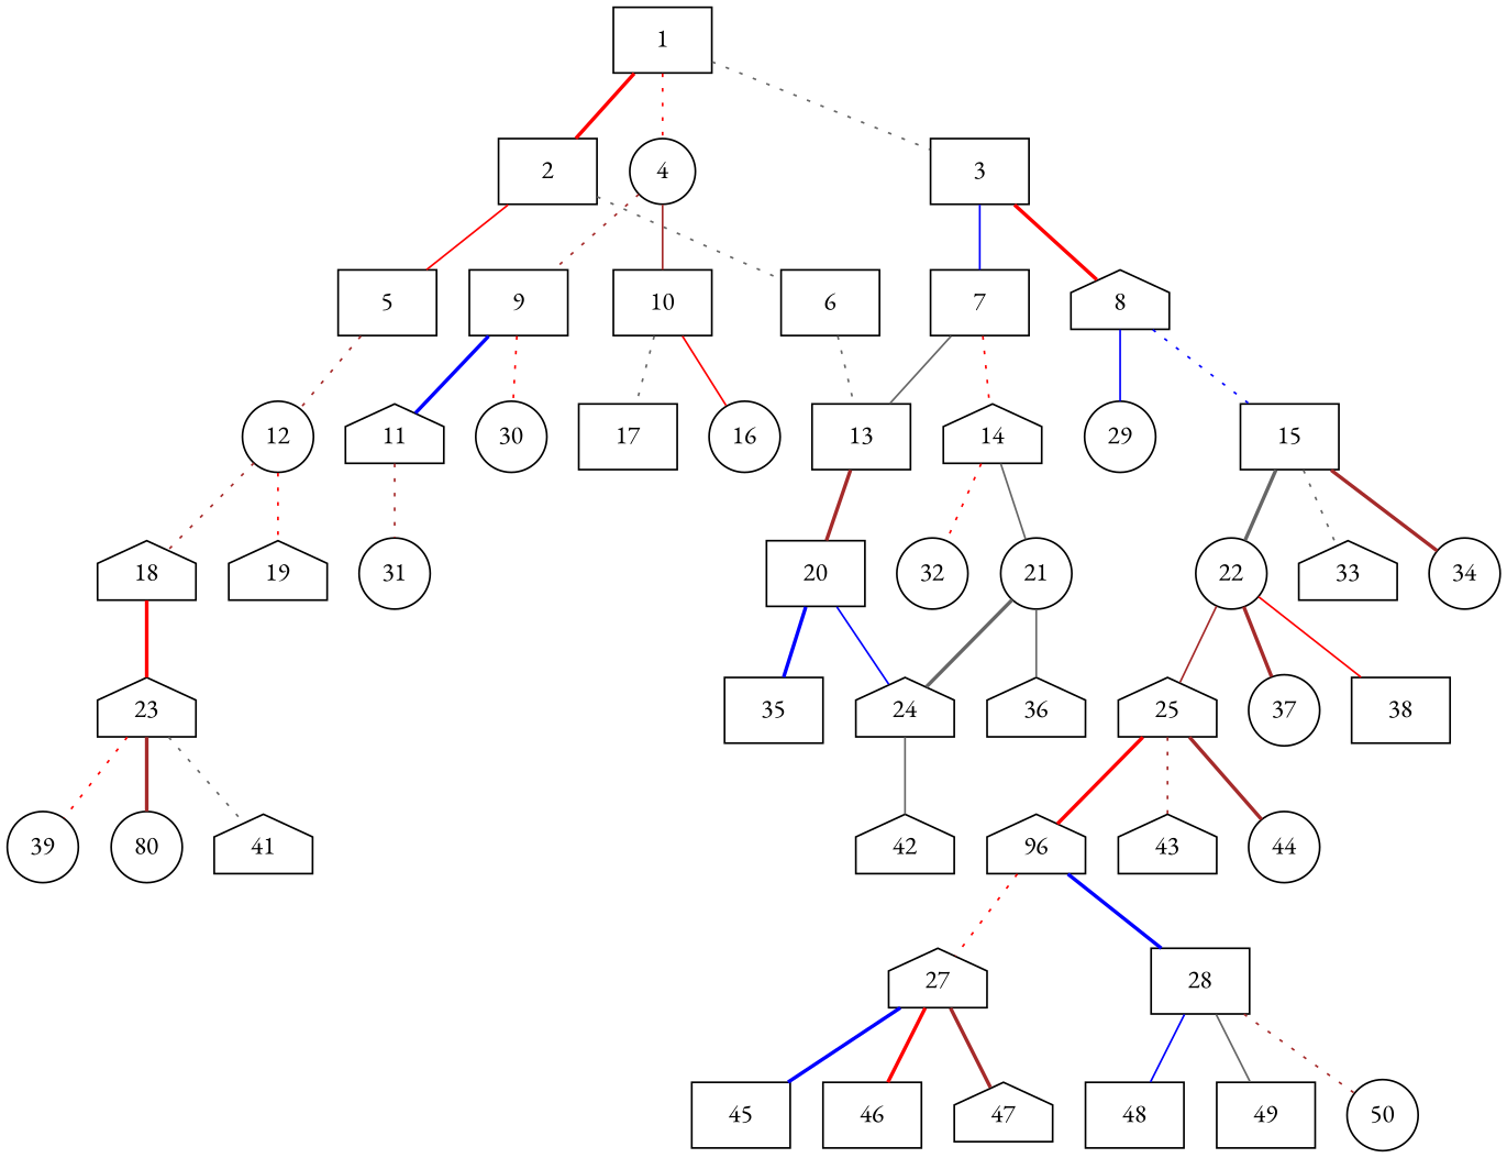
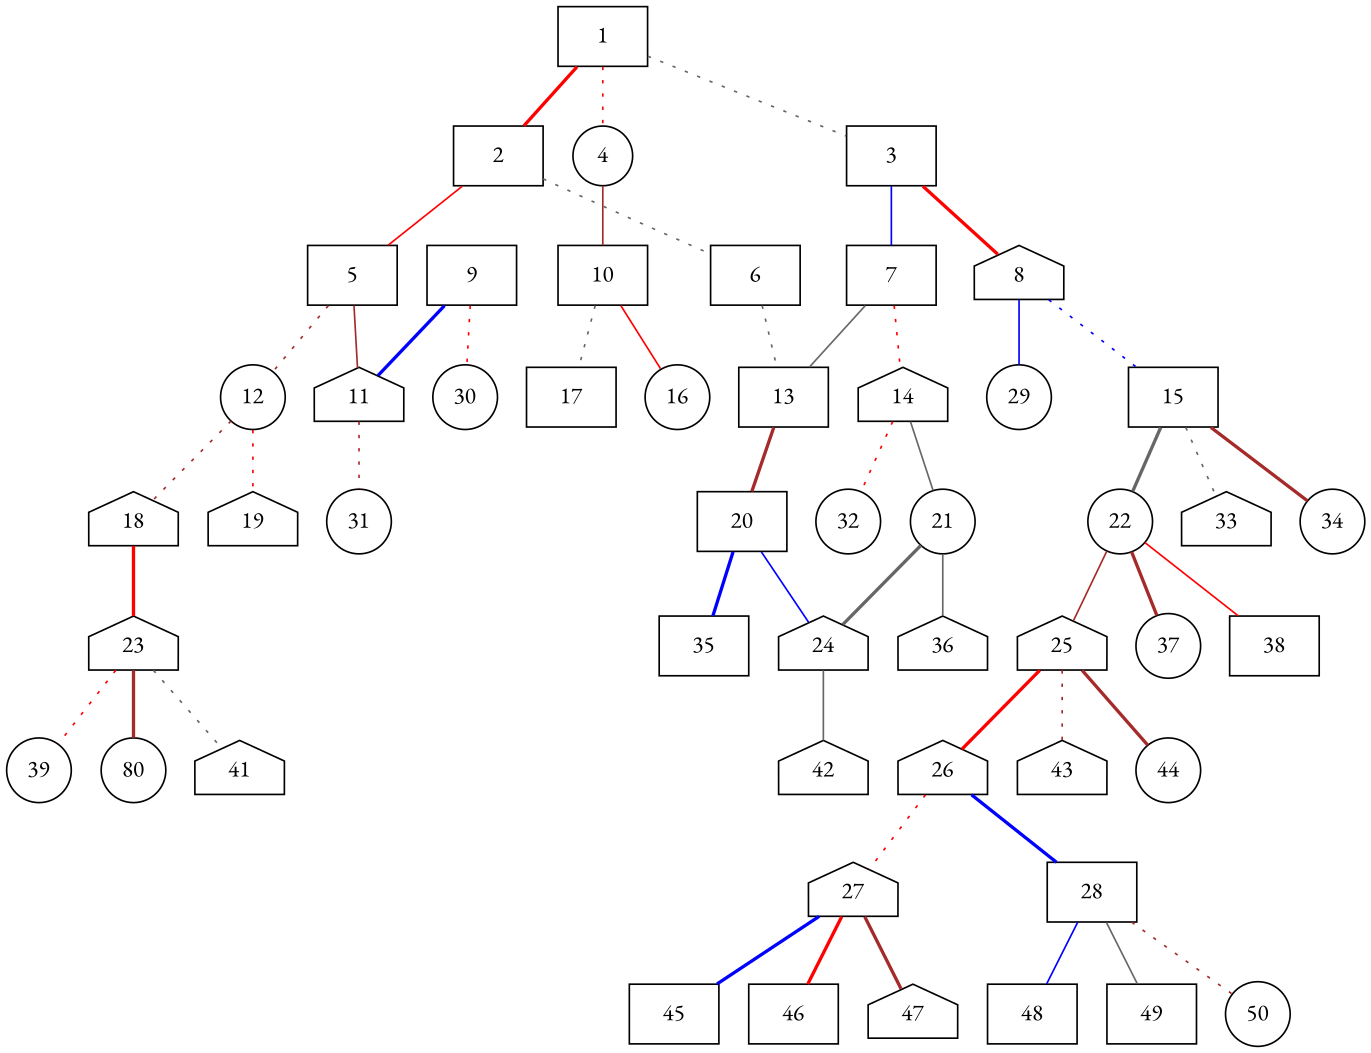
  graph {
    fontname="EB Garamond"
    node [chem=H fontname="EB Garamond" shape=box]
    edge [color=red fontname="EB Garamond" style=dotted valence=1]
    1 [chem=C]
    2 [chem=C]
    3 [chem=C]
    4 [chem=C shape=circle]
    5 [chem=C]
    6 [chem=N]
    7 [chem=C]
    8 [chem=N shape=house]
    9 [chem=C]
    10 [chem=N]
    11 [chem=C shape=house]
    12 [chem=C shape=circle]
    13 [chem=C]
    14 [chem=C shape=house]
    15 [chem=C]
    29 [shape=circle]
    30 [shape=circle]
    16 [chem=O shape=circle]
    17 [chem=O]
    31 [shape=circle]
    18 [chem=O shape=house]
    19 [chem=O shape=house]
    20 [chem=C]
    21 [chem=C shape=circle]
    32 [shape=circle]
    22 [chem=C shape=circle]
    33 [shape=house]
    34 [shape=circle]
    23 [chem=C shape=house]
    24 [chem=C shape=house]
    35
    36 [shape=house]
    25 [chem=C shape=house]
    37 [shape=circle]
    38
    39 [shape=circle]
    n37 [label=80 shape=circle]
    41 [shape=house]
    42 [shape=house]
-   26 [chem=N shape=house label=96]
+   26 [chem=N shape=house]
    43 [shape=house]
    44 [shape=circle]
    27 [chem=C shape=house]
    28 [chem=C]
    45
    46
    47 [shape=house]
    48
    49
    50 [shape=circle]
    1 -- 2 [style=bold valence=2]
    1 -- 3 [color=gray40]
    1 -- 4
    2 -- 5 [style=solid]
    2 -- 6 [color=gray40]
    3 -- 7 [color=blue style=solid valence=2]
    3 -- 8 [style=bold]
-   4 -- 9 [color=brown valence=2]
    4 -- 10 [color=brown style=solid]
+   5 -- 11 [color=brown style=solid valence=2]
    5 -- 12 [color=brown]
    6 -- 13 [color=gray40 valence=2]
    7 -- 13 [color=gray40 style=solid]
    7 -- 14
    8 -- 15 [color=blue]
    8 -- 29 [color=blue style=solid]
    9 -- 11 [color=blue style=bold]
    9 -- 30
    10 -- 16 [style=solid valence=2]
    10 -- 17 [color=gray40]
    11 -- 31 [color=brown]
    12 -- 18 [color=brown]
    12 -- 19 [valence=2]
    13 -- 20 [color=brown style=bold]
    14 -- 21 [color=gray40 style=solid valence=2]
    14 -- 32
    15 -- 22 [color=gray40 style=bold]
    15 -- 33 [color=gray40]
    15 -- 34 [color=brown style=bold]
    18 -- 23 [style=bold]
    20 -- 24 [color=blue style=solid valence=2]
    20 -- 35 [color=blue style=bold]
    21 -- 24 [color=gray40 style=bold]
    21 -- 36 [color=gray40 style=solid]
    22 -- 25 [color=brown style=solid]
    22 -- 37 [color=brown style=bold]
    22 -- 38 [style=solid]
    23 -- 39
    23 -- n37 [color=brown style=bold]
    23 -- 41 [color=gray40]
    24 -- 42 [color=gray40 style=solid]
    25 -- 26 [style=bold]
    25 -- 43 [color=brown]
    25 -- 44 [color=brown style=bold]
    26 -- 27
    26 -- 28 [color=blue style=bold]
    27 -- 45 [color=blue style=bold]
    27 -- 46 [style=bold]
    27 -- 47 [color=brown style=bold]
    28 -- 48 [color=blue style=solid]
    28 -- 49 [color=gray40 style=solid]
    28 -- 50 [color=brown]
  }
